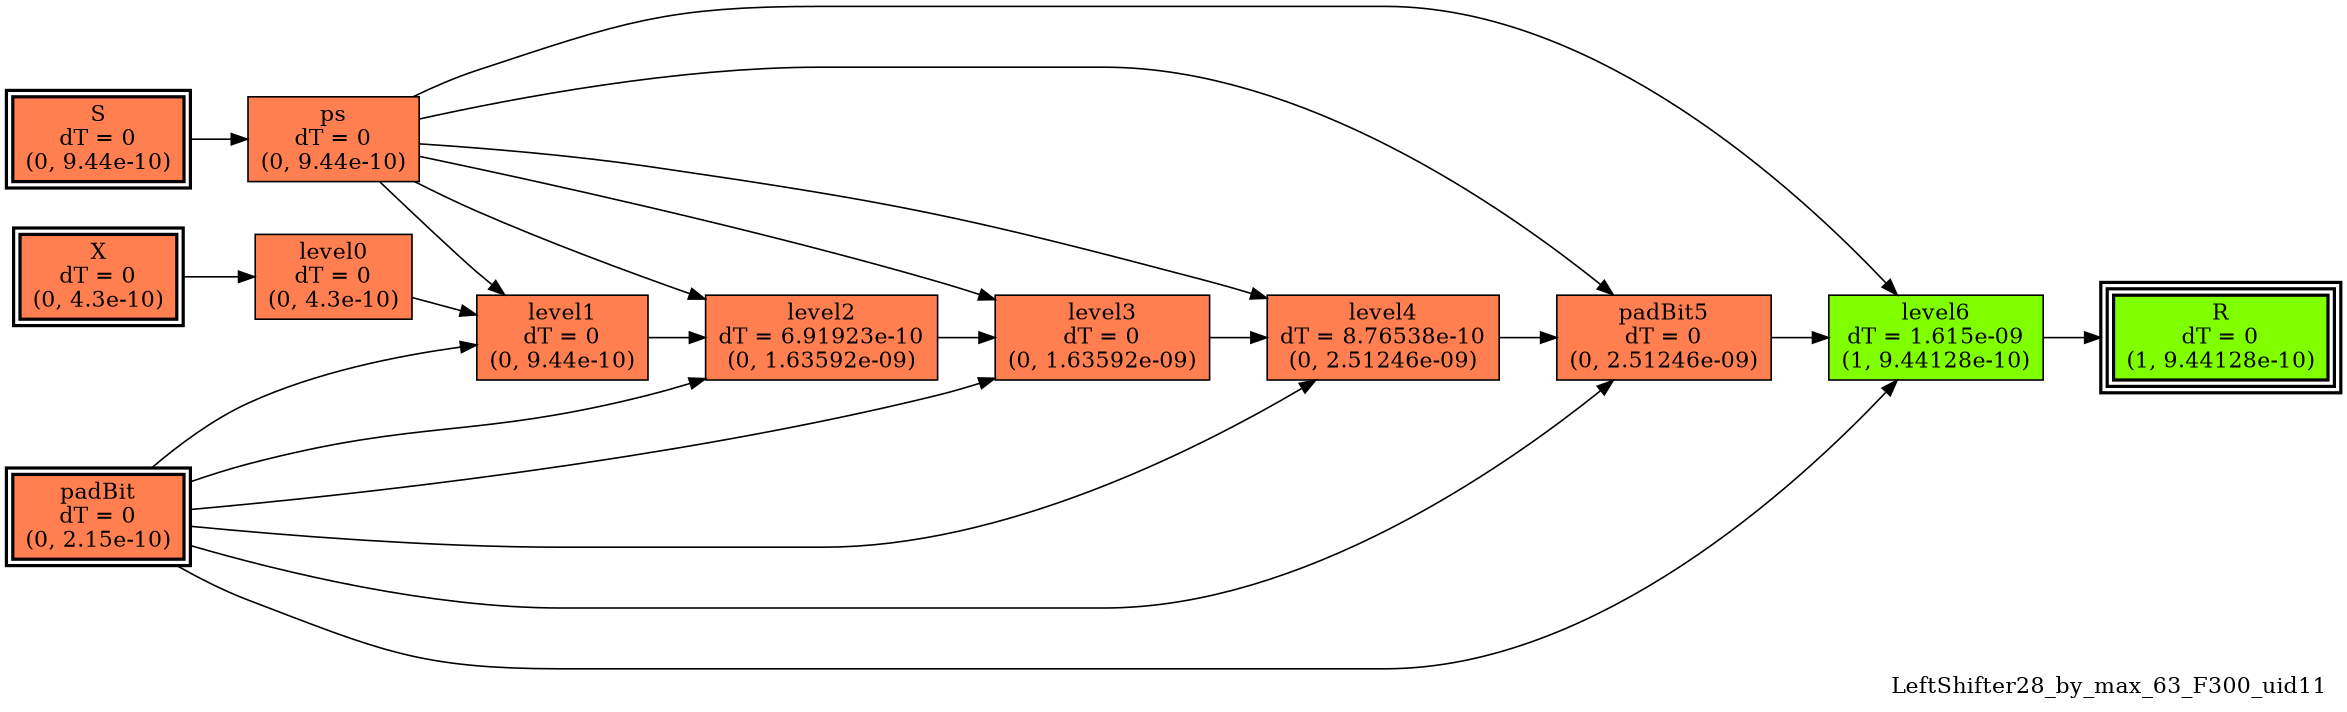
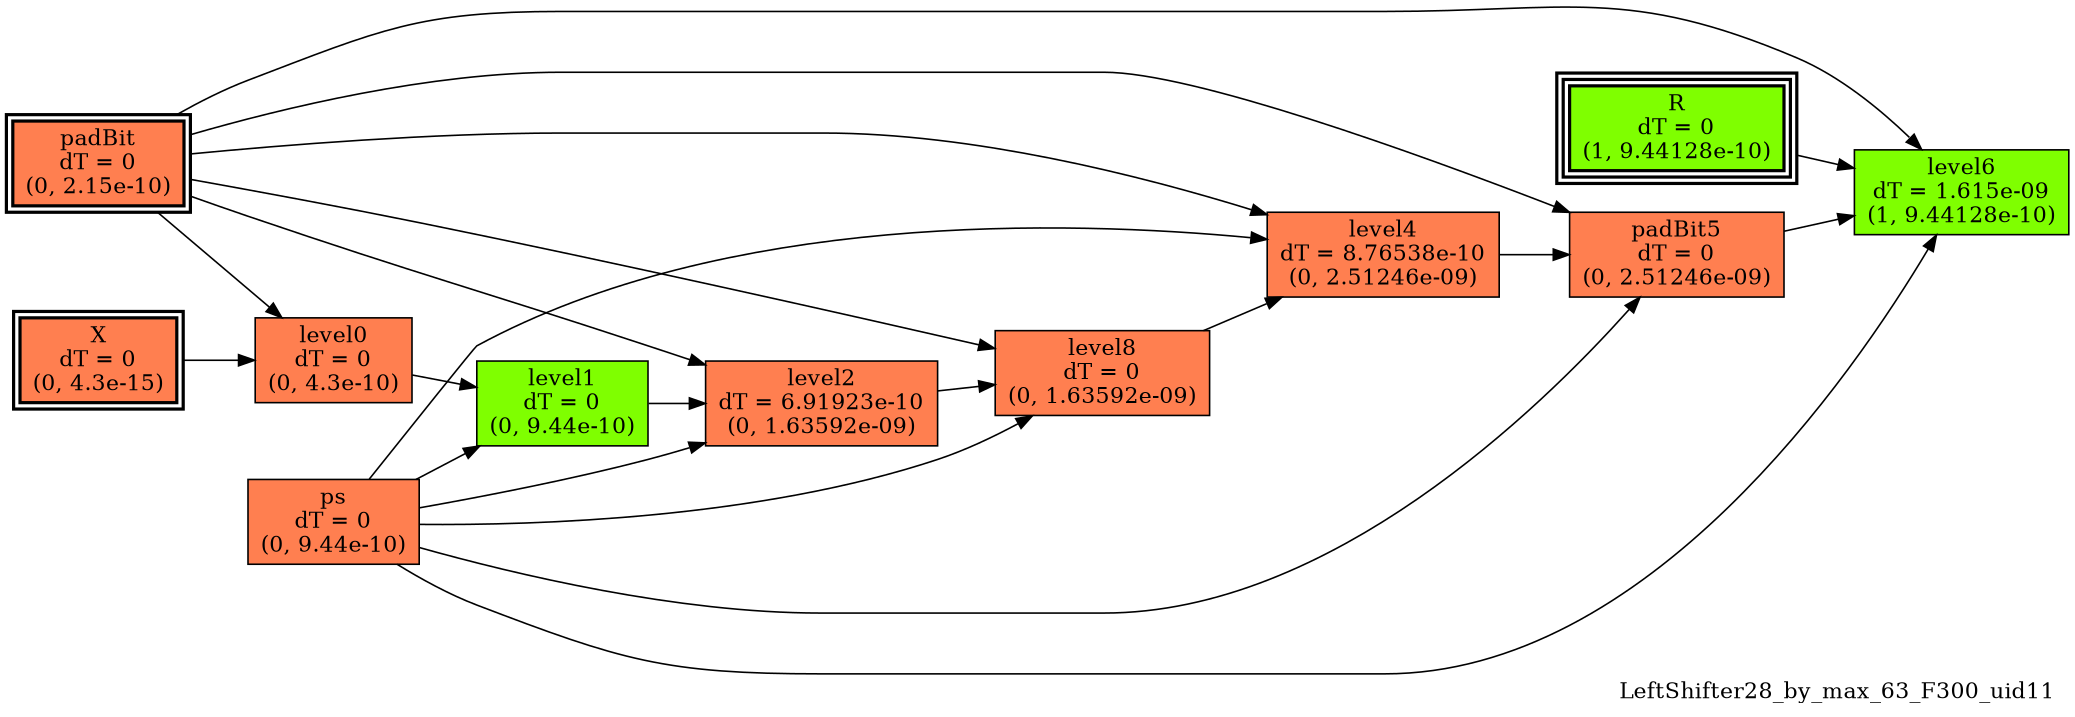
  digraph {
    label=LeftShifter28_by_max_63_F300_uid11
    labeljust=right
    labelloc=bottom
    nodesep=0.25
    rankdir=LR
    ranksep=0.5
    node [color=black fillcolor=coral peripheries=1 shape=box style=filled]
    edge [arrowhead=normal arrowsize=1.0 arrowtail=normal color=black dir=forward]
-   n1 [label="X\ndT = 0\n(0, 4.3e-10)" peripheries=2 style="bold, filled"]
-   n2 [label="S\ndT = 0\n(0, 9.44e-10)" peripheries=2 style="bold, filled"]
+   n1 [label="X\ndT = 0\n(0, 4.3e-15)" peripheries=2 style="bold, filled"]
    n3 [label="padBit\ndT = 0\n(0, 2.15e-10)" peripheries=2 style="bold, filled"]
    n4 [fillcolor=chartreuse label="R\ndT = 0\n(1, 9.44128e-10)" peripheries=3 style="bold, filled"]
    n5 [label="level0\ndT = 0\n(0, 4.3e-10)"]
    n6 [label="ps\ndT = 0\n(0, 9.44e-10)"]
-   n7 [label="level1\ndT = 0\n(0, 9.44e-10)"]
+   n7 [fillcolor=chartreuse label="level1\ndT = 0\n(0, 9.44e-10)"]
    n8 [label="level2\ndT = 6.91923e-10\n(0, 1.63592e-09)"]
-   n9 [label="level3\ndT = 0\n(0, 1.63592e-09)"]
+   n9 [label="level8\ndT = 0\n(0, 1.63592e-09)"]
    n10 [label="level4\ndT = 8.76538e-10\n(0, 2.51246e-09)"]
    n11 [label="padBit5\ndT = 0\n(0, 2.51246e-09)"]
    n12 [fillcolor=chartreuse label="level6\ndT = 1.615e-09\n(1, 9.44128e-10)"]
    subgraph sub_1 {
      rank=same
      n1
-     n2
      n3
    }
    subgraph sub_2 {
      rank=same
      n4
    }
    n1 -> n5
-   n2 -> n6
-   n3 -> n7
+   n3 -> n5
    n3 -> n8
    n3 -> n9
    n3 -> n10
    n3 -> n11
    n3 -> n12
    n5 -> n7
    n6 -> n7
    n6 -> n8
    n6 -> n9
    n6 -> n10
    n6 -> n11
    n6 -> n12
    n7 -> n8
    n8 -> n9
    n9 -> n10
    n10 -> n11
    n11 -> n12
-   n12 -> n4
+   n4 -> n12
  }
